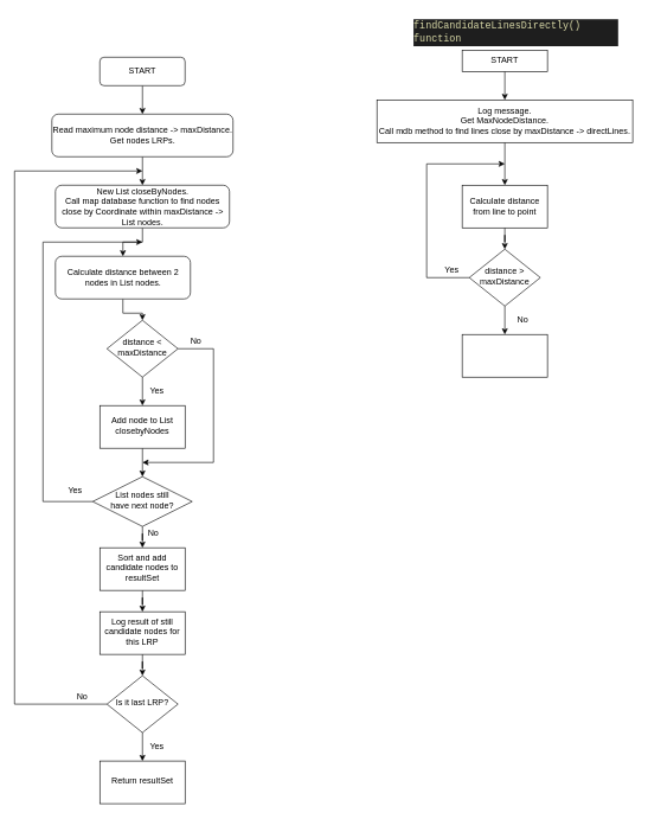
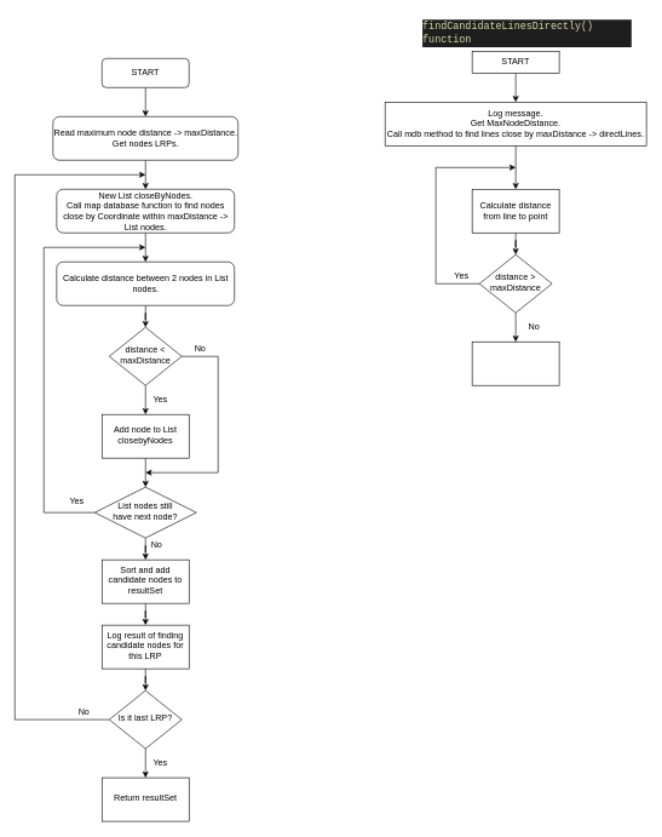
  <mxCell id="0" />
  <mxCell id="1" parent="0" />
  <mxCell id="2" value="" style="edgeStyle=orthogonalEdgeStyle;rounded=0;orthogonalLoop=1;jettySize=auto;html=1;" edge="1" parent="1" source="3" target="5"><mxGeometry relative="1" as="geometry" /></mxCell>
  <mxCell id="3" value="START" style="rounded=1;whiteSpace=wrap;html=1;fontSize=12;glass=0;strokeWidth=1;shadow=0;" parent="1" vertex="1"><mxGeometry x="140" y="80" width="120" height="40" as="geometry" /></mxCell>
  <mxCell id="4" value="" style="edgeStyle=orthogonalEdgeStyle;rounded=0;orthogonalLoop=1;jettySize=auto;html=1;" edge="1" parent="1" source="5" target="10"><mxGeometry relative="1" as="geometry" /></mxCell>
  <mxCell id="5" value="Read maximum node distance -&amp;gt; maxDistance.&lt;br&gt;Get nodes LRPs." style="rounded=1;whiteSpace=wrap;html=1;fontSize=12;glass=0;strokeWidth=1;shadow=0;" vertex="1" parent="1"><mxGeometry x="72.5" y="160" width="255" height="60" as="geometry" /></mxCell>
  <mxCell id="6" value="" style="edgeStyle=orthogonalEdgeStyle;rounded=0;orthogonalLoop=1;jettySize=auto;html=1;" edge="1" parent="1" source="8" target="14"><mxGeometry relative="1" as="geometry" /></mxCell>
  <mxCell id="7" style="edgeStyle=orthogonalEdgeStyle;rounded=0;orthogonalLoop=1;jettySize=auto;html=1;" edge="1" parent="1" source="8"><mxGeometry relative="1" as="geometry"><mxPoint x="200" y="650" as="targetPoint" /><Array as="points"><mxPoint x="300" y="490" /><mxPoint x="300" y="650" /></Array></mxGeometry></mxCell>
  <mxCell id="8" value="distance &amp;lt; maxDistance" style="rhombus;whiteSpace=wrap;html=1;shadow=0;fontFamily=Helvetica;fontSize=12;align=center;strokeWidth=1;spacing=6;spacingTop=-4;" vertex="1" parent="1"><mxGeometry x="150" y="450" width="100" height="80" as="geometry" /></mxCell>
  <mxCell id="9" value="" style="edgeStyle=orthogonalEdgeStyle;rounded=0;orthogonalLoop=1;jettySize=auto;html=1;" edge="1" parent="1" source="10" target="12"><mxGeometry relative="1" as="geometry" /></mxCell>
  <mxCell id="10" value="New List closeByNodes.&lt;br&gt;Call map database function to find nodes close by Coordinate within maxDistance -&amp;gt; List nodes." style="rounded=1;whiteSpace=wrap;html=1;fontSize=12;glass=0;strokeWidth=1;shadow=0;" vertex="1" parent="1"><mxGeometry x="77.5" y="260" width="245" height="60" as="geometry" /></mxCell>
  <mxCell id="11" value="" style="edgeStyle=orthogonalEdgeStyle;rounded=0;orthogonalLoop=1;jettySize=auto;html=1;" edge="1" parent="1" source="12" target="8"><mxGeometry relative="1" as="geometry" /></mxCell>
- <mxCell id="12" value="Calculate distance between 2 nodes in List nodes." style="rounded=1;whiteSpace=wrap;html=1;fontSize=12;glass=0;strokeWidth=1;shadow=0;" vertex="1" parent="1"><mxGeometry x="77.5" y="360" width="190" height="60" as="geometry" /></mxCell>
+ <mxCell id="12" value="Calculate distance between 2 nodes in List nodes." style="rounded=1;whiteSpace=wrap;html=1;fontSize=12;glass=0;strokeWidth=1;shadow=0;" vertex="1" parent="1"><mxGeometry x="77.5" y="360" width="245" height="60" as="geometry" /></mxCell>
  <mxCell id="13" value="" style="edgeStyle=orthogonalEdgeStyle;rounded=0;orthogonalLoop=1;jettySize=auto;html=1;" edge="1" parent="1" source="14" target="17"><mxGeometry relative="1" as="geometry" /></mxCell>
  <mxCell id="14" value="Add node to List closebyNodes" style="whiteSpace=wrap;html=1;shadow=0;strokeWidth=1;spacing=6;spacingTop=-4;" vertex="1" parent="1"><mxGeometry x="140" y="570" width="120" height="60" as="geometry" /></mxCell>
  <mxCell id="15" style="edgeStyle=orthogonalEdgeStyle;rounded=0;orthogonalLoop=1;jettySize=auto;html=1;" edge="1" parent="1" source="17"><mxGeometry relative="1" as="geometry"><mxPoint x="200" y="340" as="targetPoint" /><Array as="points"><mxPoint x="60" y="705" /><mxPoint x="60" y="340" /><mxPoint x="200" y="340" /></Array></mxGeometry></mxCell>
  <mxCell id="16" value="" style="edgeStyle=orthogonalEdgeStyle;rounded=0;orthogonalLoop=1;jettySize=auto;html=1;" edge="1" parent="1" source="17" target="22"><mxGeometry relative="1" as="geometry" /></mxCell>
  <mxCell id="17" value="List nodes still &lt;br&gt;have next node?" style="rhombus;whiteSpace=wrap;html=1;shadow=0;fontFamily=Helvetica;fontSize=12;align=center;strokeWidth=1;spacing=6;spacingTop=-4;" vertex="1" parent="1"><mxGeometry x="130" y="670" width="140" height="70" as="geometry" /></mxCell>
  <mxCell id="18" value="Yes" style="text;html=1;align=center;verticalAlign=middle;resizable=0;points=[];autosize=1;strokeColor=none;fillColor=none;" vertex="1" parent="1"><mxGeometry x="205" y="540" width="30" height="20" as="geometry" /></mxCell>
  <mxCell id="19" value="No" style="text;html=1;align=center;verticalAlign=middle;resizable=0;points=[];autosize=1;strokeColor=none;fillColor=none;" vertex="1" parent="1"><mxGeometry x="260" y="470" width="30" height="20" as="geometry" /></mxCell>
  <mxCell id="20" value="Yes" style="text;html=1;align=center;verticalAlign=middle;resizable=0;points=[];autosize=1;strokeColor=none;fillColor=none;" vertex="1" parent="1"><mxGeometry x="90" y="680" width="30" height="20" as="geometry" /></mxCell>
  <mxCell id="21" value="" style="edgeStyle=orthogonalEdgeStyle;rounded=0;orthogonalLoop=1;jettySize=auto;html=1;" edge="1" parent="1" source="22" target="25"><mxGeometry relative="1" as="geometry" /></mxCell>
  <mxCell id="22" value="Sort and add candidate nodes to resultSet" style="whiteSpace=wrap;html=1;shadow=0;strokeWidth=1;spacing=6;spacingTop=-4;" vertex="1" parent="1"><mxGeometry x="140" y="770" width="120" height="60" as="geometry" /></mxCell>
  <mxCell id="23" value="No" style="text;html=1;align=center;verticalAlign=middle;resizable=0;points=[];autosize=1;strokeColor=none;fillColor=none;" vertex="1" parent="1"><mxGeometry x="200" y="740" width="30" height="20" as="geometry" /></mxCell>
  <mxCell id="24" value="" style="edgeStyle=orthogonalEdgeStyle;rounded=0;orthogonalLoop=1;jettySize=auto;html=1;" edge="1" parent="1" source="25" target="28"><mxGeometry relative="1" as="geometry" /></mxCell>
- <mxCell id="25" value="Log result of still candidate nodes for this LRP" style="whiteSpace=wrap;html=1;shadow=0;strokeWidth=1;spacing=6;spacingTop=-4;" vertex="1" parent="1"><mxGeometry x="140" y="860" width="120" height="60" as="geometry" /></mxCell>
+ <mxCell id="25" value="Log result of finding candidate nodes for this LRP" style="whiteSpace=wrap;html=1;shadow=0;strokeWidth=1;spacing=6;spacingTop=-4;" vertex="1" parent="1"><mxGeometry x="140" y="860" width="120" height="60" as="geometry" /></mxCell>
  <mxCell id="26" style="edgeStyle=orthogonalEdgeStyle;rounded=0;orthogonalLoop=1;jettySize=auto;html=1;" edge="1" parent="1" source="28"><mxGeometry relative="1" as="geometry"><mxPoint x="200" y="240" as="targetPoint" /><Array as="points"><mxPoint x="20" y="990" /><mxPoint x="20" y="240" /></Array></mxGeometry></mxCell>
  <mxCell id="27" value="" style="edgeStyle=orthogonalEdgeStyle;rounded=0;orthogonalLoop=1;jettySize=auto;html=1;" edge="1" parent="1" source="28" target="30"><mxGeometry relative="1" as="geometry" /></mxCell>
  <mxCell id="28" value="Is it last LRP?" style="rhombus;whiteSpace=wrap;html=1;shadow=0;fontFamily=Helvetica;fontSize=12;align=center;strokeWidth=1;spacing=6;spacingTop=-4;" vertex="1" parent="1"><mxGeometry x="150" y="950" width="100" height="80" as="geometry" /></mxCell>
  <mxCell id="29" value="No" style="text;html=1;align=center;verticalAlign=middle;resizable=0;points=[];autosize=1;strokeColor=none;fillColor=none;" vertex="1" parent="1"><mxGeometry x="100" y="970" width="30" height="20" as="geometry" /></mxCell>
  <mxCell id="30" value="Return resultSet" style="whiteSpace=wrap;html=1;shadow=0;strokeWidth=1;spacing=6;spacingTop=-4;" vertex="1" parent="1"><mxGeometry x="140" y="1070" width="120" height="60" as="geometry" /></mxCell>
  <mxCell id="31" value="Yes" style="text;html=1;align=center;verticalAlign=middle;resizable=0;points=[];autosize=1;strokeColor=none;fillColor=none;" vertex="1" parent="1"><mxGeometry x="205" y="1040" width="30" height="20" as="geometry" /></mxCell>
  <mxCell id="32" value="&lt;div style=&quot;color: rgb(212 , 212 , 212) ; background-color: rgb(30 , 30 , 30) ; font-family: &amp;#34;consolas&amp;#34; , &amp;#34;courier new&amp;#34; , monospace ; font-weight: normal ; font-size: 14px ; line-height: 19px&quot;&gt;&lt;div&gt;&lt;span style=&quot;color: #dcdcaa&quot;&gt;findCandidateLinesDirectly() function&lt;/span&gt;&lt;/div&gt;&lt;/div&gt;" style="text;whiteSpace=wrap;html=1;" vertex="1" parent="1"><mxGeometry x="580" y="20" width="290" height="30" as="geometry" /></mxCell>
  <mxCell id="33" value="" style="edgeStyle=orthogonalEdgeStyle;rounded=0;orthogonalLoop=1;jettySize=auto;html=1;" edge="1" parent="1" source="34" target="36"><mxGeometry relative="1" as="geometry" /></mxCell>
  <mxCell id="34" value="START" style="rounded=0;whiteSpace=wrap;html=1;" vertex="1" parent="1"><mxGeometry x="650" y="70" width="120" height="30" as="geometry" /></mxCell>
  <mxCell id="35" value="" style="edgeStyle=orthogonalEdgeStyle;rounded=0;orthogonalLoop=1;jettySize=auto;html=1;" edge="1" parent="1" source="36" target="38"><mxGeometry relative="1" as="geometry" /></mxCell>
  <mxCell id="36" value="Log message.&lt;br&gt;Get MaxNodeDistance.&lt;br&gt;Call mdb method to find lines close by maxDistance -&amp;gt; directLines." style="whiteSpace=wrap;html=1;rounded=0;" vertex="1" parent="1"><mxGeometry x="530" y="140" width="360" height="60" as="geometry" /></mxCell>
  <mxCell id="37" value="" style="edgeStyle=orthogonalEdgeStyle;rounded=0;orthogonalLoop=1;jettySize=auto;html=1;" edge="1" parent="1" source="38" target="41"><mxGeometry relative="1" as="geometry" /></mxCell>
  <mxCell id="38" value="Calculate distance from line to point" style="whiteSpace=wrap;html=1;rounded=0;" vertex="1" parent="1"><mxGeometry x="650" y="260" width="120" height="60" as="geometry" /></mxCell>
  <mxCell id="39" style="edgeStyle=orthogonalEdgeStyle;rounded=0;orthogonalLoop=1;jettySize=auto;html=1;" edge="1" parent="1" source="41"><mxGeometry relative="1" as="geometry"><mxPoint x="710" y="230" as="targetPoint" /><Array as="points"><mxPoint x="600" y="390" /><mxPoint x="600" y="230" /><mxPoint x="710" y="230" /></Array></mxGeometry></mxCell>
  <mxCell id="40" value="" style="edgeStyle=orthogonalEdgeStyle;rounded=0;orthogonalLoop=1;jettySize=auto;html=1;" edge="1" parent="1" source="41" target="43"><mxGeometry relative="1" as="geometry" /></mxCell>
  <mxCell id="41" value="distance &amp;gt; maxDistance" style="rhombus;whiteSpace=wrap;html=1;shadow=0;fontFamily=Helvetica;fontSize=12;align=center;strokeWidth=1;spacing=6;spacingTop=-4;" vertex="1" parent="1"><mxGeometry x="660" y="350" width="100" height="80" as="geometry" /></mxCell>
  <mxCell id="42" value="Yes" style="text;html=1;align=center;verticalAlign=middle;resizable=0;points=[];autosize=1;strokeColor=none;fillColor=none;" vertex="1" parent="1"><mxGeometry x="620" y="370" width="30" height="20" as="geometry" /></mxCell>
  <mxCell id="43" value="" style="whiteSpace=wrap;html=1;shadow=0;strokeWidth=1;spacing=6;spacingTop=-4;" vertex="1" parent="1"><mxGeometry x="650" y="470" width="120" height="60" as="geometry" /></mxCell>
  <mxCell id="44" value="No" style="text;html=1;align=center;verticalAlign=middle;resizable=0;points=[];autosize=1;strokeColor=none;fillColor=none;" vertex="1" parent="1"><mxGeometry x="720" y="440" width="30" height="20" as="geometry" /></mxCell>
